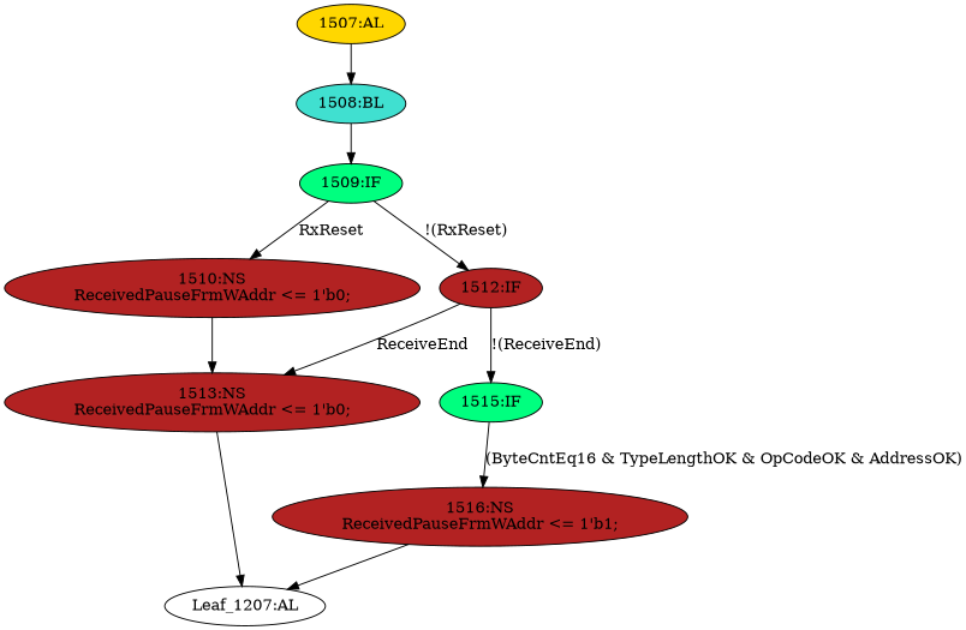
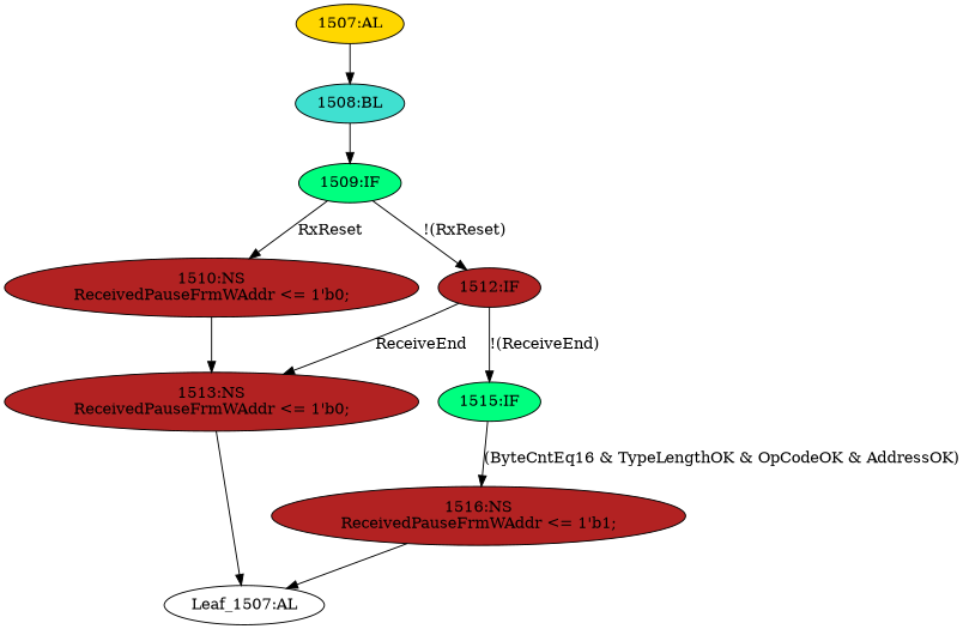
  strict digraph {
    node [fillcolor=firebrick statements="[]" style=filled typ=NonblockingSubstitution]
    edge [cond="[]" lineno=None]
    n1 [ast="<pyverilog.vparser.ast.NonblockingSubstitution object at 0x7f37fb69a350>" label="1513:NS\nReceivedPauseFrmWAddr <= 1'b0;" statements="[<pyverilog.vparser.ast.NonblockingSubstitution object at 0x7f37fb69a350>]"]
-   n2 [def_var="['ReceivedPauseFrmWAddr']" label="Leaf_1207:AL" fillcolor="" statements="" style="" typ=""]
+   n2 [def_var="['ReceivedPauseFrmWAddr']" label="Leaf_1507:AL" fillcolor="" statements="" style="" typ=""]
    n3 [ast="<pyverilog.vparser.ast.NonblockingSubstitution object at 0x7f37fb674d10>" label="1510:NS\nReceivedPauseFrmWAddr <= 1'b0;" statements="[<pyverilog.vparser.ast.NonblockingSubstitution object at 0x7f37fb674d10>]"]
    n4 [ast="<pyverilog.vparser.ast.Always object at 0x7f37fb674090>" clk_sens=False fillcolor=gold label="1507:AL" sens="['MRxClk', 'RxReset']" typ=Always use_var="['OpCodeOK', 'ReceiveEnd', 'TypeLengthOK', 'RxReset', 'ByteCntEq16', 'AddressOK']"]
    n5 [ast="<pyverilog.vparser.ast.Block object at 0x7f37fb674190>" fillcolor=turquoise label="1508:BL" typ=Block]
    n6 [ast="<pyverilog.vparser.ast.IfStatement object at 0x7f37fb6743d0>" fillcolor=springgreen label="1509:IF" typ=IfStatement]
    n7 [ast="<pyverilog.vparser.ast.IfStatement object at 0x7f37fb687090>" label="1512:IF" typ=IfStatement]
    n8 [ast="<pyverilog.vparser.ast.IfStatement object at 0x7f37fb6870d0>" fillcolor=springgreen label="1515:IF" typ=IfStatement]
    n9 [ast="<pyverilog.vparser.ast.NonblockingSubstitution object at 0x7f37fb687150>" label="1516:NS\nReceivedPauseFrmWAddr <= 1'b1;" statements="[<pyverilog.vparser.ast.NonblockingSubstitution object at 0x7f37fb687150>]"]
    n1 -> n2
    n3 -> n1
    n4 -> n5
    n5 -> n6
    n6 -> n3 [cond="['RxReset']" label=RxReset lineno=1509]
    n6 -> n7 [cond="['RxReset']" label="!(RxReset)" lineno=1509]
    n7 -> n1 [cond="['ReceiveEnd']" label=ReceiveEnd lineno=1512]
    n7 -> n8 [cond="['ReceiveEnd']" label="!(ReceiveEnd)" lineno=1512]
    n8 -> n9 [cond="['ByteCntEq16', 'TypeLengthOK', 'OpCodeOK', 'AddressOK']" label="(ByteCntEq16 & TypeLengthOK & OpCodeOK & AddressOK)" lineno=1515]
    n9 -> n2
  }
